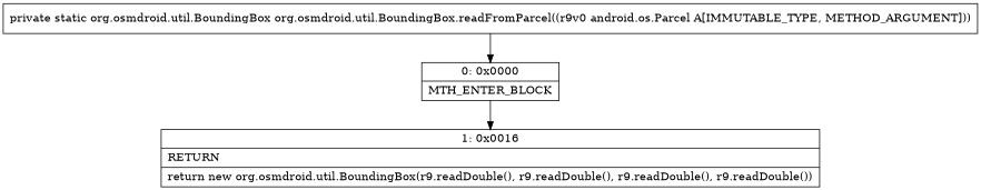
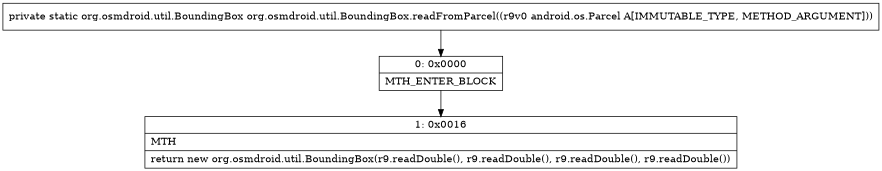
  digraph {
    node [shape=record]
    n1 [label="{0\:\ 0x0000|MTH_ENTER_BLOCK\l}"]
-   n2 [label="{1\:\ 0x0016|RETURN\l|return new org.osmdroid.util.BoundingBox(r9.readDouble(), r9.readDouble(), r9.readDouble(), r9.readDouble())\l}"]
+   n2 [label="{1\:\ 0x0016|MTH\l|return new org.osmdroid.util.BoundingBox(r9.readDouble(), r9.readDouble(), r9.readDouble(), r9.readDouble())\l}"]
    n3 [label="{private static org.osmdroid.util.BoundingBox org.osmdroid.util.BoundingBox.readFromParcel((r9v0 android.os.Parcel A[IMMUTABLE_TYPE, METHOD_ARGUMENT])) }"]
    n1 -> n2
    n3 -> n1
  }
